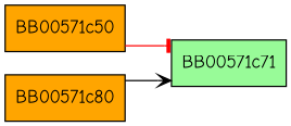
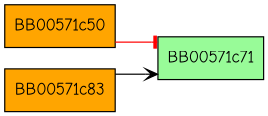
  digraph {
    fontname="Comic Neue"
    rankdir=LR
    splines=ortho
    node [fillcolor=orange fontname="Comic Neue" shape=box style=filled]
    edge [fontname="Comic Neue"]
    BB00571c71 [fillcolor=palegreen]
    BB00571c50
-   BB00571c80
+   BB00571c80 [label=BB00571c83]
    BB00571c50 -> BB00571c71 [arrowhead=tee color=red]
    BB00571c80 -> BB00571c71 [arrowhead=vee color=black]
  }
